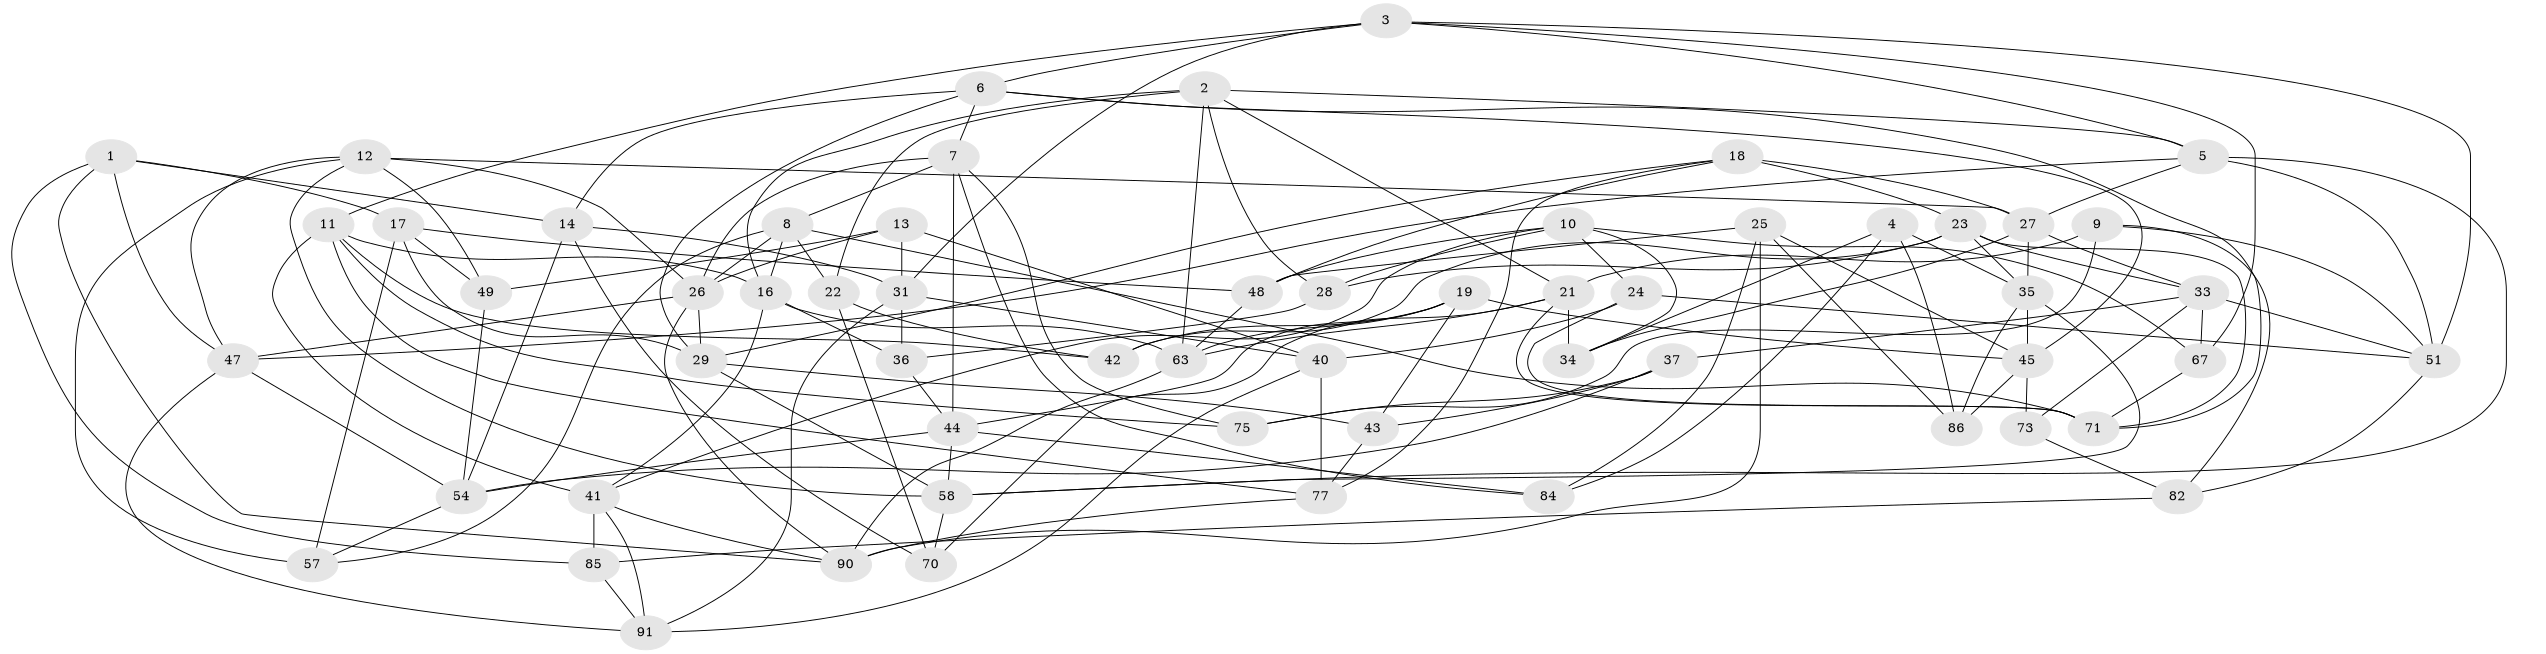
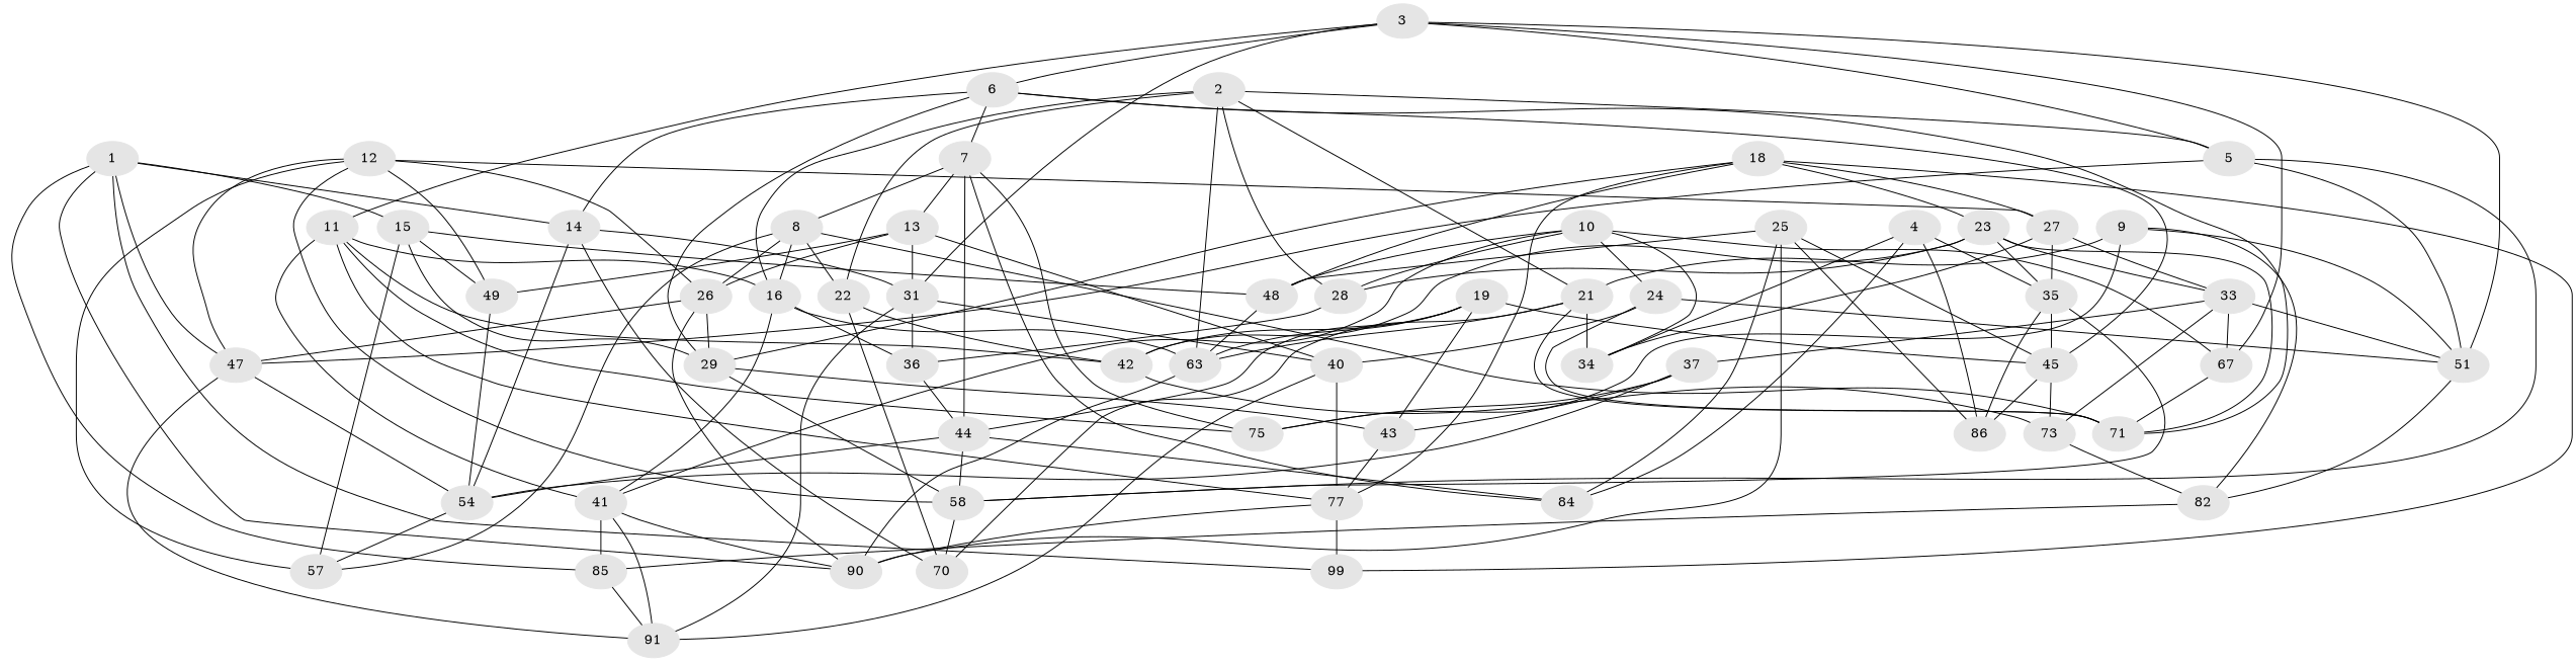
  graph {
    node [color=gray90 style=filled]
    1 [super="+69"]
    14 [super="+15"]
-   17
+   17 [label=15]
    47 [super="+66"]
    n5 [label=85]
    90 [super="+92"]
+   99
    31 [super="+89"]
    54 [super="+62"]
    70
    29 [super="+50"]
    57
    48 [super="+53"]
    49
    91 [super="+95"]
    2 [super="+20"]
    5 [super="+65"]
    16 [super="+30"]
    21 [super="+87"]
    22
    28
    63 [super="+83"]
    51 [super="+68"]
    27 [super="+55"]
    58 [super="+97"]
    41 [super="+46"]
    36
    34
    71 [super="+96"]
    42 [super="+52"]
    3 [super="+73"]
    6 [super="+32"]
    11 [super="+39"]
    67
    7 [super="+38"]
    45 [super="+64"]
    75
    77 [super="+98"]
    40 [super="+79"]
    82
    4
    35 [super="+59"]
    84
    86
    33 [super="+56"]
    8 [super="+100"]
    13 [super="+76"]
    44 [super="+72"]
    43
    n50 [label=73]
    26 [super="+74"]
    9
    10 [super="+60"]
    24
    12 [super="+93"]
    37 [super="+94"]
    18 [super="+85"]
    23 [super="+80"]
    19 [super="+61"]
    25 [super="+81"]
    1 -- 14
    1 -- 17
    1 -- 47
    1 -- n5
    1 -- 90
+   1 -- 99
    14 -- 31
    14 -- 54
    14 -- 70
    17 -- 29
    17 -- 57
    17 -- 48
    17 -- 49
    47 -- 54
    47 -- 91
    n5 -- 91
    31 -- 91
    31 -- 36
    31 -- 40
    54 -- 57
    29 -- 58
    29 -- 43
    48 -- 63
    49 -- 54
    2 -- 5
    2 -- 16
    2 -- 21
    2 -- 22
    2 -- 28
    2 -- 63
    5 -- 47
    5 -- 51
-   5 -- 27
    5 -- 58
    16 -- 63
    16 -- 41
    16 -- 36
    21 -- 70
    21 -- 63
    21 -- 34
    21 -- 71
    22 -- 70
    22 -- 42
    28 -- 36
    63 -- 90
    51 -- 82
    27 -- 34
    27 -- 35
    27 -- 33
    58 -- 70
    41 -- n5
    41 -- 90
    41 -- 91
    36 -- 44
+   42 -- n50
    3 -- 31
    3 -- 5
    3 -- 51
    3 -- 6
    3 -- 11
    3 -- 67
    6 -- 14
    6 -- 29
    6 -- 71
    6 -- 7
    6 -- 45
    11 -- 16
    11 -- 41
    11 -- 42
    11 -- 75
    11 -- 77
    67 -- 71
    7 -- 75
    7 -- 84
    7 -- 8
-   7 -- 26
+   7 -- 13
    7 -- 44
    45 -- 86
    45 -- n50
    77 -- 90
+   77 -- 99
    40 -- 91
    40 -- 77
    82 -- n5
    4 -- 34
    4 -- 35
    4 -- 84
    4 -- 86
    35 -- 58
    35 -- 45
    35 -- 86
    33 -- 51
    33 -- 67
    33 -- n50
    33 -- 37
    8 -- 57
    8 -- 16
    8 -- 22
    8 -- 71
    8 -- 26
    13 -- 31
    13 -- 49
    13 -- 40 [weight=2]
    13 -- 26
    44 -- 54
    44 -- 58
    44 -- 84
    43 -- 77
    n50 -- 82
    26 -- 47
    26 -- 90
    26 -- 29
    9 -- 21
    9 -- 51
    9 -- 75
    9 -- 82
    10 -- 48 [weight=2]
    10 -- 28
    10 -- 41
    10 -- 34
    10 -- 67
    10 -- 24
    24 -- 51
    24 -- 71
    24 -- 40
    12 -- 47
    12 -- 57
    12 -- 49
    12 -- 27
    12 -- 58
    12 -- 26
    37 -- 54
    37 -- 75
    37 -- 43
+   18 -- 99
    18 -- 29
    18 -- 48
    18 -- 27
    18 -- 77
    18 -- 23
    23 -- 28
    23 -- 71
    23 -- 42
    23 -- 35
    23 -- 33
    19 -- 63
    19 -- 42
    19 -- 45
    19 -- 44
    19 -- 43
    25 -- 90
    25 -- 48
    25 -- 45
    25 -- 84
    25 -- 86
  }
